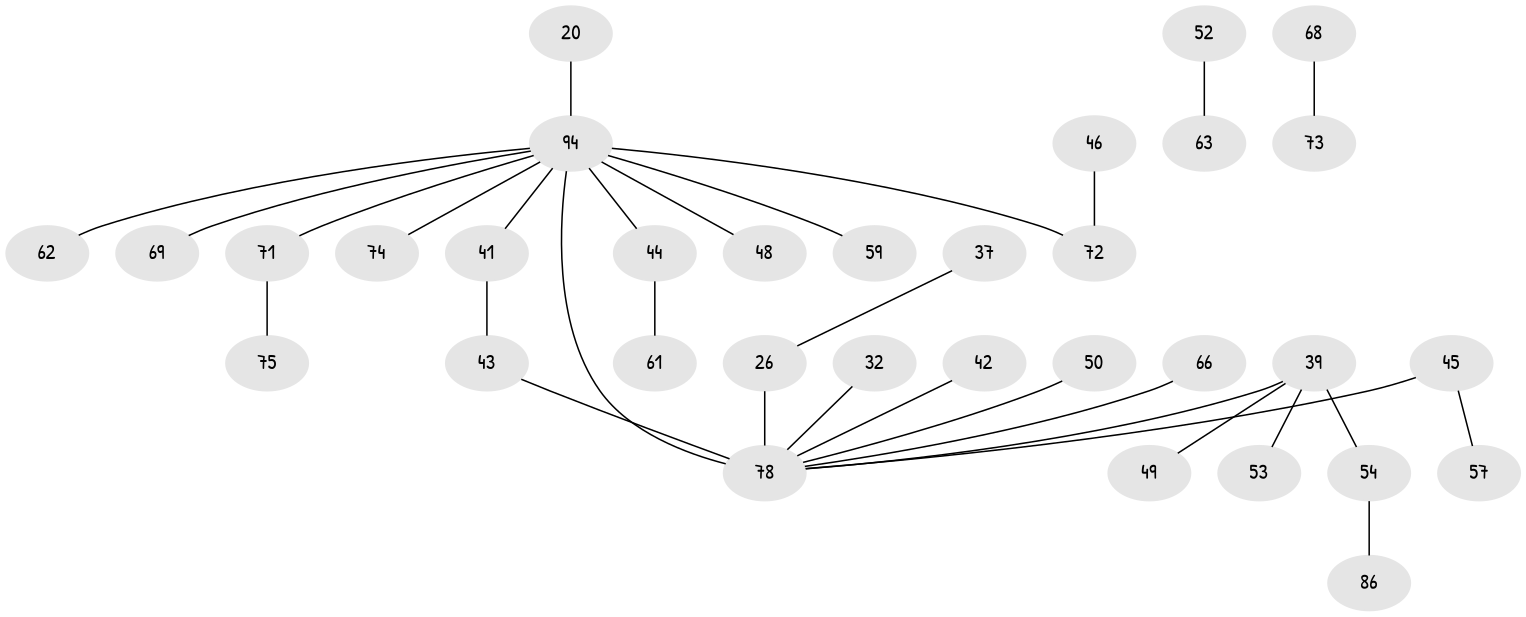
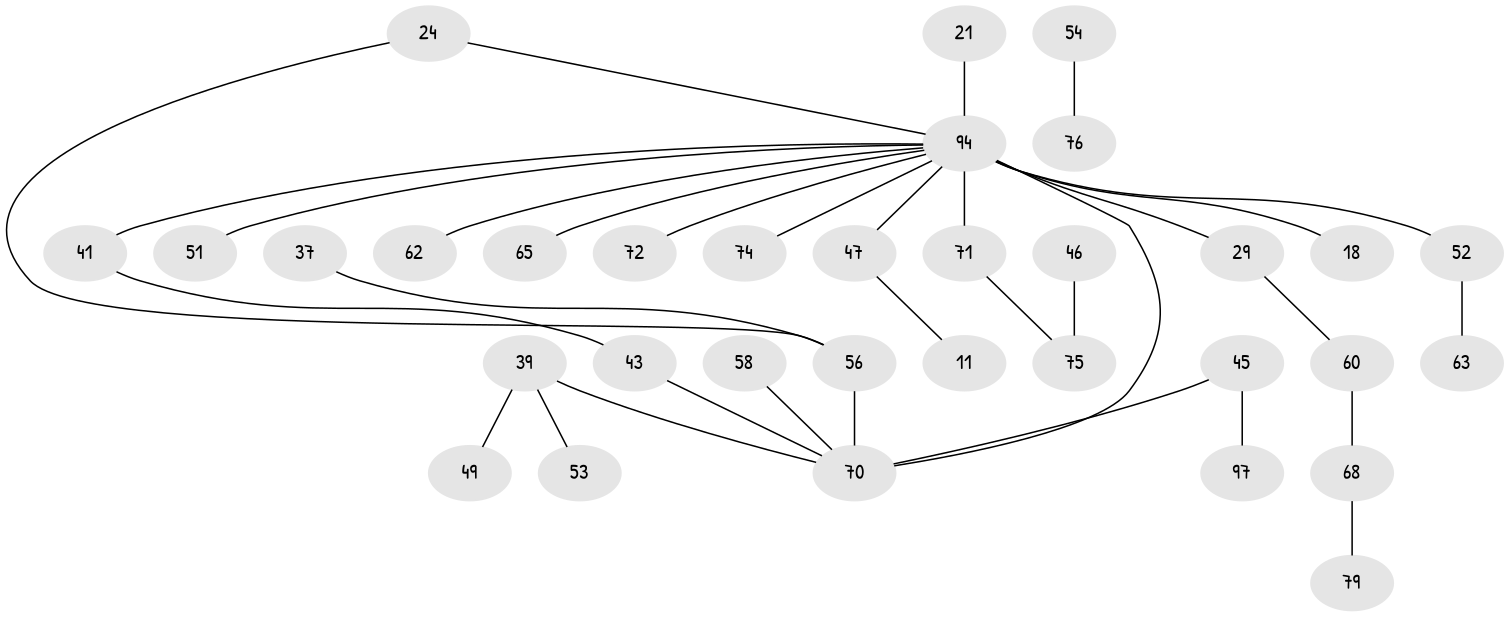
  graph {
    fontname="Patrick Hand"
    node [color=gray90 fontname="Patrick Hand" style=filled]
    edge [fontname="Patrick Hand"]
-   70 [super="+17+64+67+40" label=78]
+   70 [super="+17+64+67+40"]
    n2 [label=94 super="+9+25+10+6+12"]
    41 [super="+16"]
-   44 [super="+36"]
-   48 [super="+31"]
+   44 [super="+36" label=47]
+   48 [super="+31" label=18]
+   51
    52 [super="+29+47"]
-   59
+   59 [label=29]
    62
-   69 [super="+26"]
+   69 [super="+26" label=65]
    71 [super="+33"]
    72 [super="+28"]
    74
-   21 [label=20]
-   56 [super="+55+35" label=26]
-   32
+   21
+   24 [super="+18"]
+   56 [super="+55+35"]
    43 [super="+11"]
-   61
+   61 [label=11]
    63
+   60
    75
    37
    39
    49
    53
    54
-   76 [label=86]
-   42
+   76
    45
-   57
+   57 [label=97]
    46
-   58 [label=50]
+   58
    68
-   73
-   66
+   73 [label=79]
    n2 -- 70 [weight=6]
    n2 -- 41
    n2 -- 44
    n2 -- 48
+   n2 -- 51
+   n2 -- 52
    n2 -- 59
    n2 -- 62
    n2 -- 69
    n2 -- 71 [weight=2]
    n2 -- 72
    n2 -- 74
    41 -- 43
    44 -- 61
    52 -- 63
+   59 -- 60
    71 -- 75
    21 -- n2
+   24 -- n2
+   24 -- 56
    56 -- 70 [weight=4]
-   32 -- 70
    43 -- 70 [weight=2]
+   60 -- 68
    37 -- 56
    39 -- 70 [weight=2]
    39 -- 49
    39 -- 53
-   39 -- 54
    54 -- 76
-   42 -- 70
    45 -- 70
    45 -- 57
-   46 -- 72
+   46 -- 75
    58 -- 70
    68 -- 73
-   66 -- 70
  }
